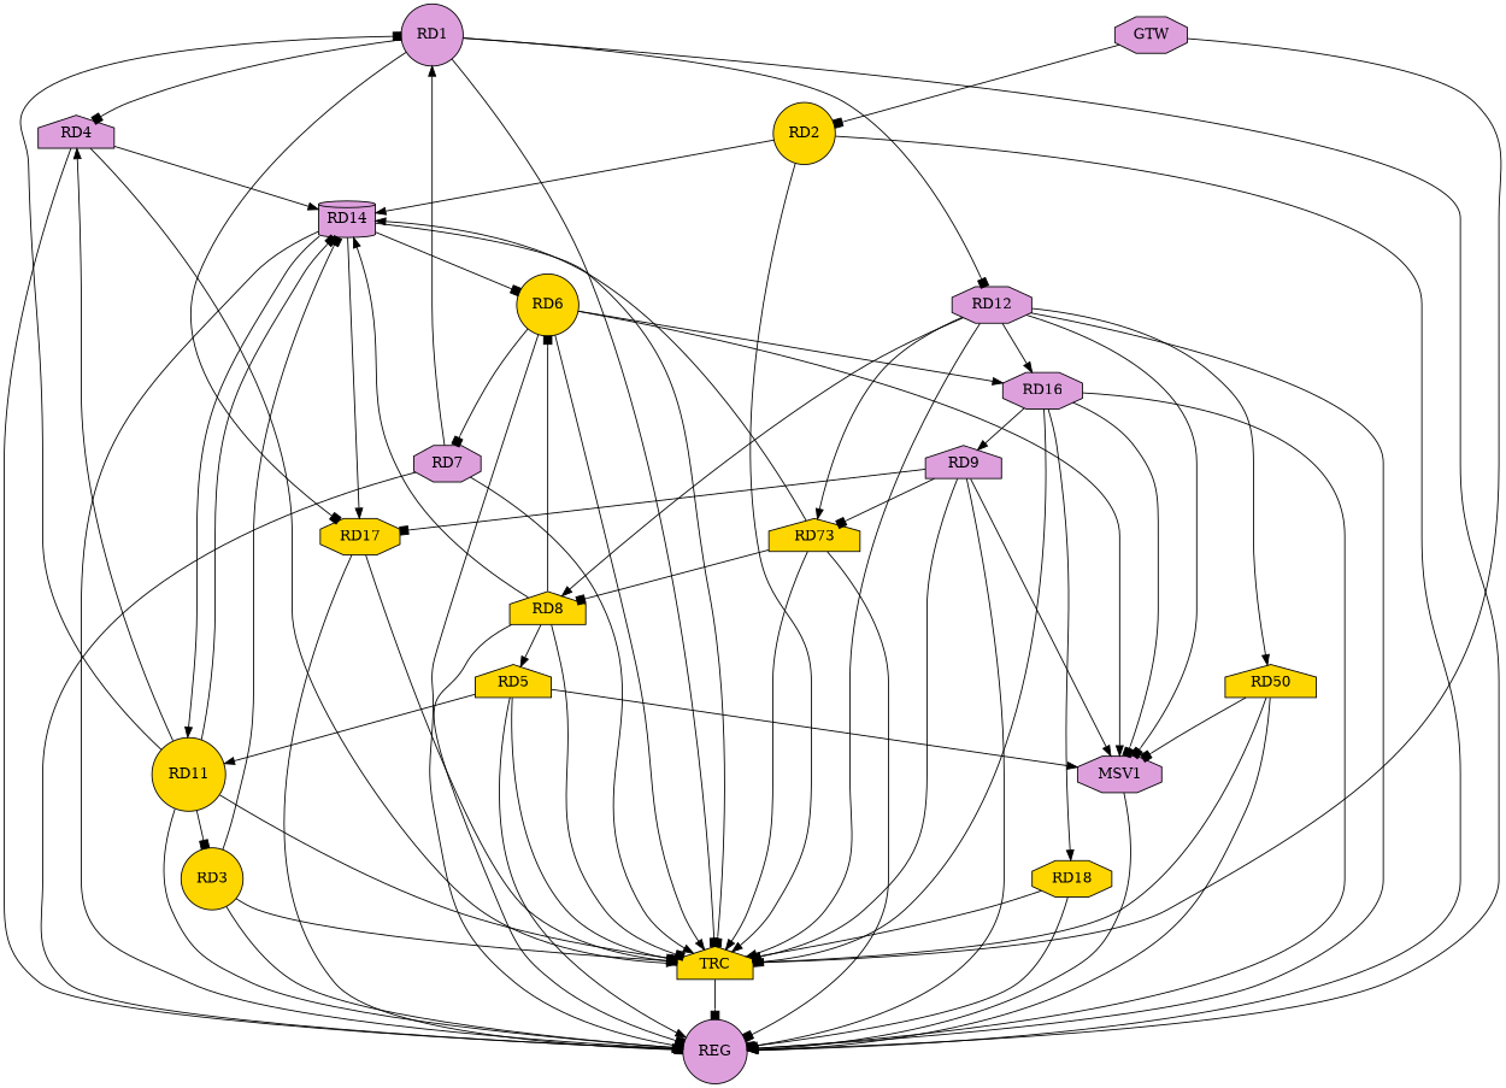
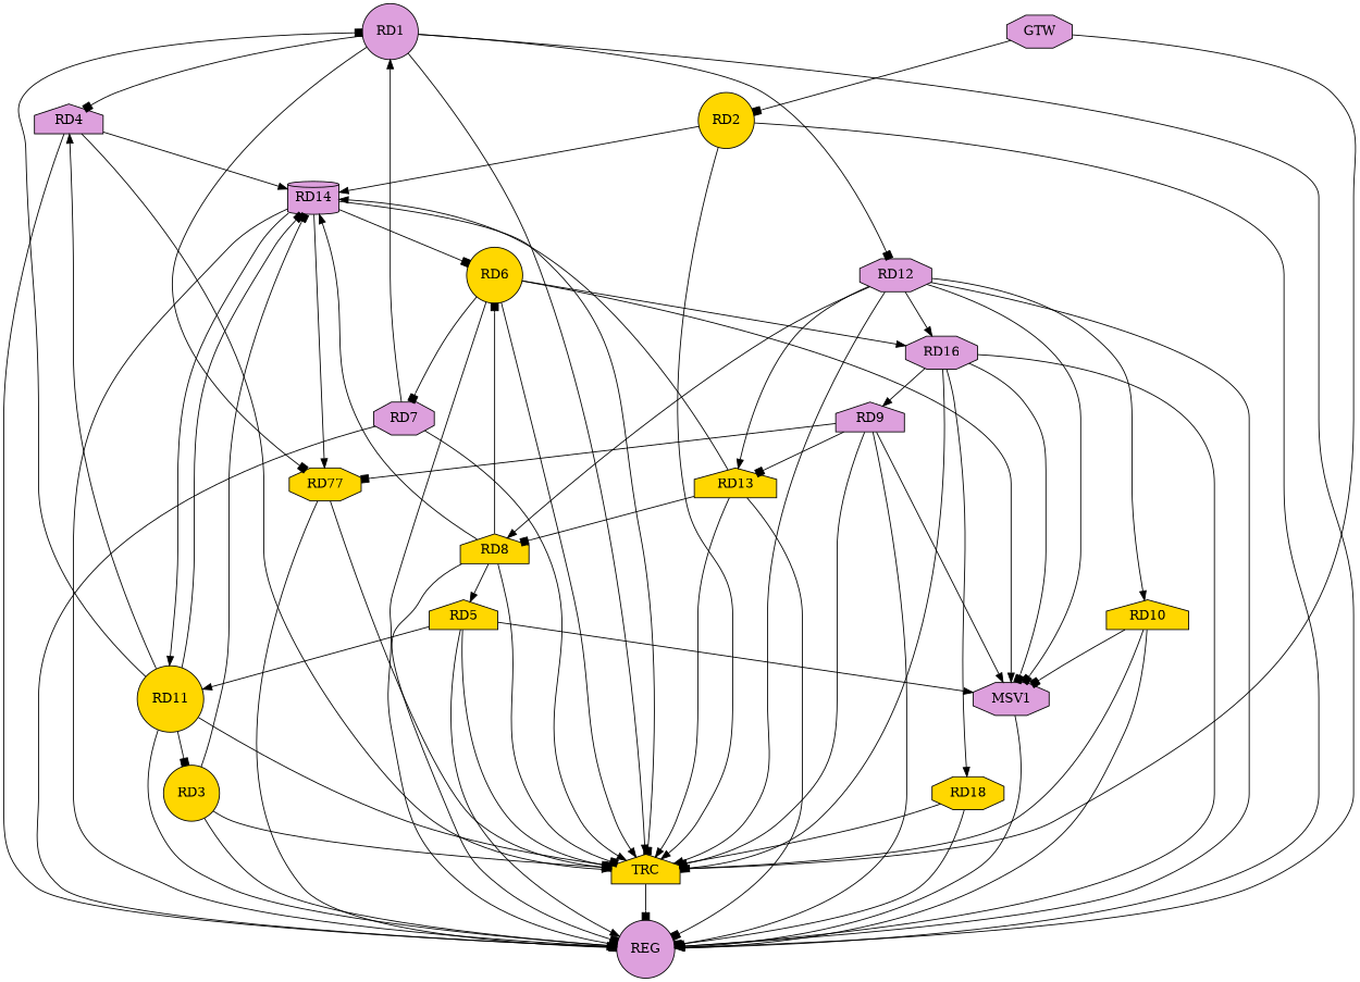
  strict digraph {
    node [fillcolor=gold shape=house style=filled]
    edge [arrowhead=normal]
    n1 [fillcolor=plum label=RD1 shape=circle]
    n2 [fillcolor=plum label=RD4]
    n3 [fillcolor=plum label=RD12 shape=octagon]
-   n4 [label=RD17 shape=octagon]
+   n4 [label=RD77 shape=octagon]
    n5 [fillcolor=plum label=REG shape=circle]
    n6 [label=TRC]
    n7 [fillcolor=plum label=RD14 shape=cylinder]
    n8 [fillcolor=plum label=MSV1 shape=octagon]
    n9 [fillcolor=plum label=RD16 shape=octagon]
    n10 [label=RD8]
-   n11 [label=RD73]
-   n12 [label=RD50]
+   n11 [label=RD13]
+   n12 [label=RD10]
    n13 [label=RD2 shape=circle]
    n14 [label=RD11 shape=circle]
    n15 [label=RD6 shape=circle]
    n16 [label=RD3 shape=circle]
    n17 [label=RD5]
    n18 [fillcolor=plum label=RD7 shape=octagon]
    n19 [fillcolor=plum label=RD9]
    n20 [label=RD18 shape=octagon]
    n21 [fillcolor=plum label=GTW shape=octagon]
    n1 -> n2 [arrowhead=box]
    n1 -> n3 [arrowhead=box]
    n1 -> n4 [arrowhead=box]
    n1 -> n5
-   n1 -> n6 [arrowhead=box]
+   n1 -> n6
    n2 -> n5
    n2 -> n6
    n2 -> n7
    n3 -> n5
    n3 -> n6
    n3 -> n8 [arrowhead=box]
    n3 -> n9
    n3 -> n10
    n3 -> n11
    n3 -> n12
    n4 -> n5 [arrowhead=box]
    n4 -> n6
    n6 -> n5 [arrowhead=box]
    n7 -> n4
    n7 -> n5 [arrowhead=box]
    n7 -> n6 [arrowhead=box]
    n7 -> n14
    n7 -> n15 [arrowhead=box]
    n8 -> n5
    n9 -> n5
    n9 -> n6 [arrowhead=box]
    n9 -> n8 [arrowhead=box]
    n9 -> n19
    n9 -> n20
    n10 -> n5 [arrowhead=box]
    n10 -> n6 [arrowhead=box]
    n10 -> n7
    n10 -> n15 [arrowhead=box]
    n10 -> n17
    n11 -> n5 [arrowhead=box]
    n11 -> n6
    n11 -> n7
    n11 -> n10 [arrowhead=box]
    n12 -> n5
    n12 -> n6
    n12 -> n8 [arrowhead=box]
    n13 -> n5
    n13 -> n6
    n13 -> n7
    n14 -> n1 [arrowhead=box]
    n14 -> n2
    n14 -> n5 [arrowhead=box]
    n14 -> n6
    n14 -> n7 [arrowhead=box]
    n14 -> n16 [arrowhead=box]
    n15 -> n5 [arrowhead=box]
    n15 -> n6
    n15 -> n8
    n15 -> n9
    n15 -> n18 [arrowhead=box]
    n16 -> n5
    n16 -> n6 [arrowhead=box]
    n16 -> n7 [arrowhead=box]
    n17 -> n5
    n17 -> n6 [arrowhead=box]
    n17 -> n8
    n17 -> n14
    n18 -> n1
    n18 -> n5
    n18 -> n6
    n19 -> n4 [arrowhead=box]
    n19 -> n5 [arrowhead=box]
    n19 -> n6 [arrowhead=box]
    n19 -> n8
    n19 -> n11 [arrowhead=box]
    n20 -> n5
    n20 -> n6
    n21 -> n6
    n21 -> n13 [arrowhead=box]
  }
